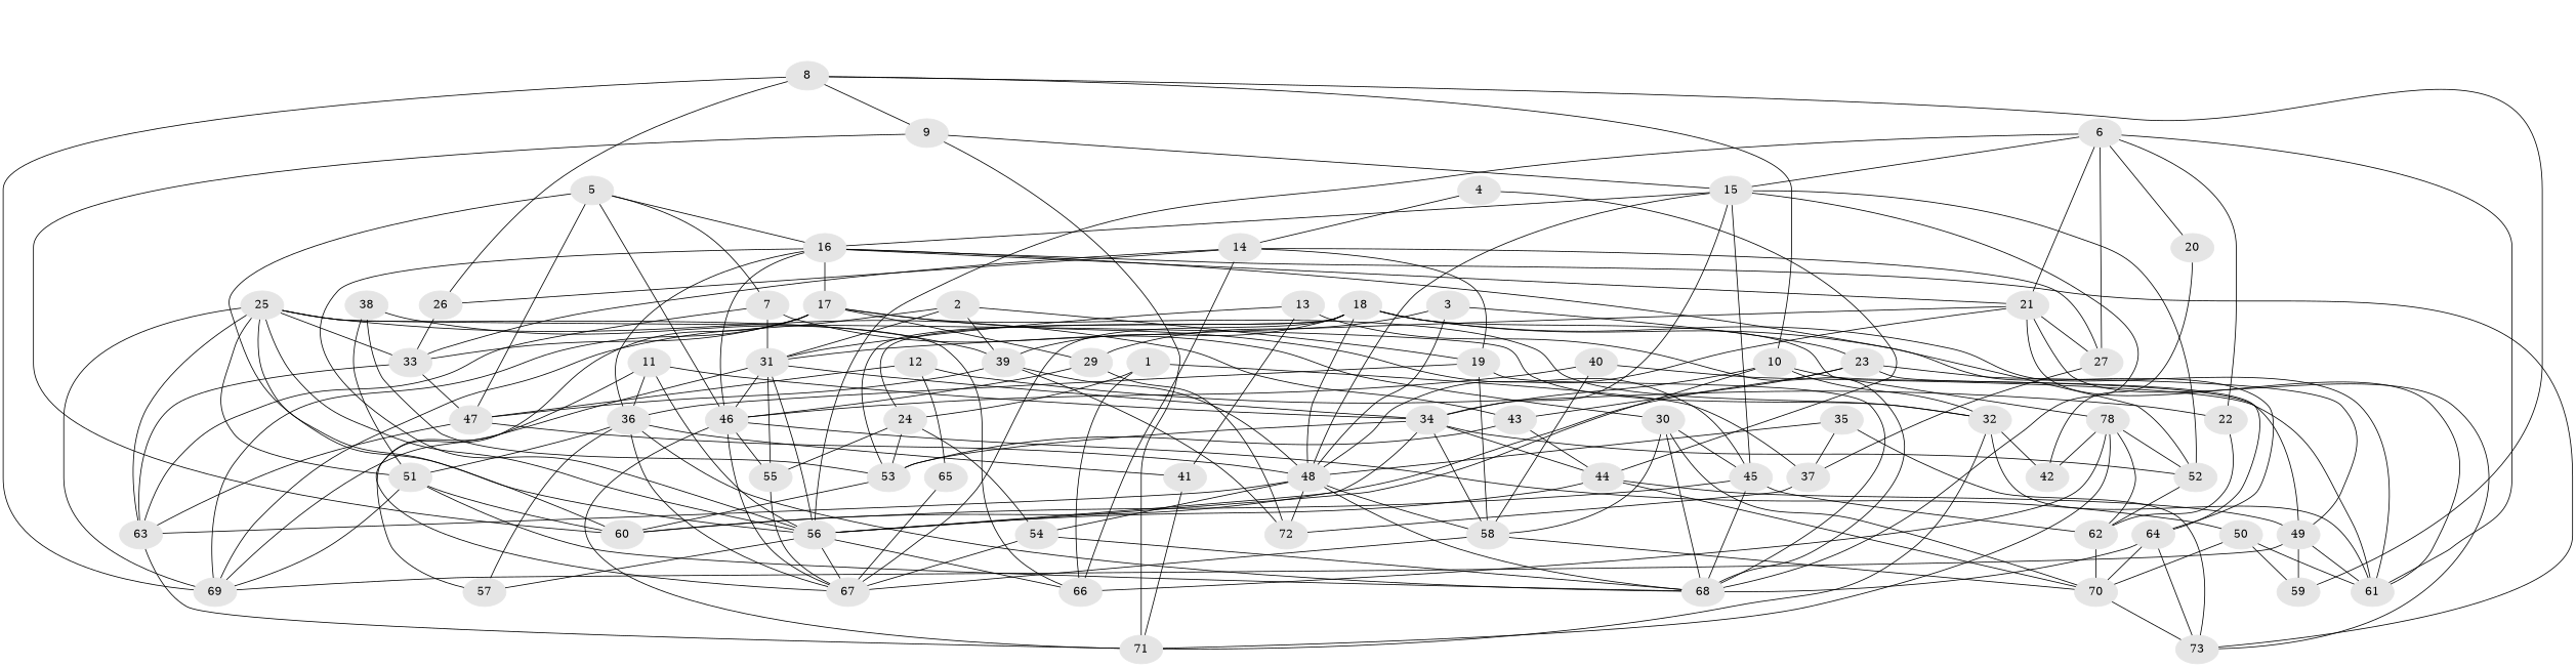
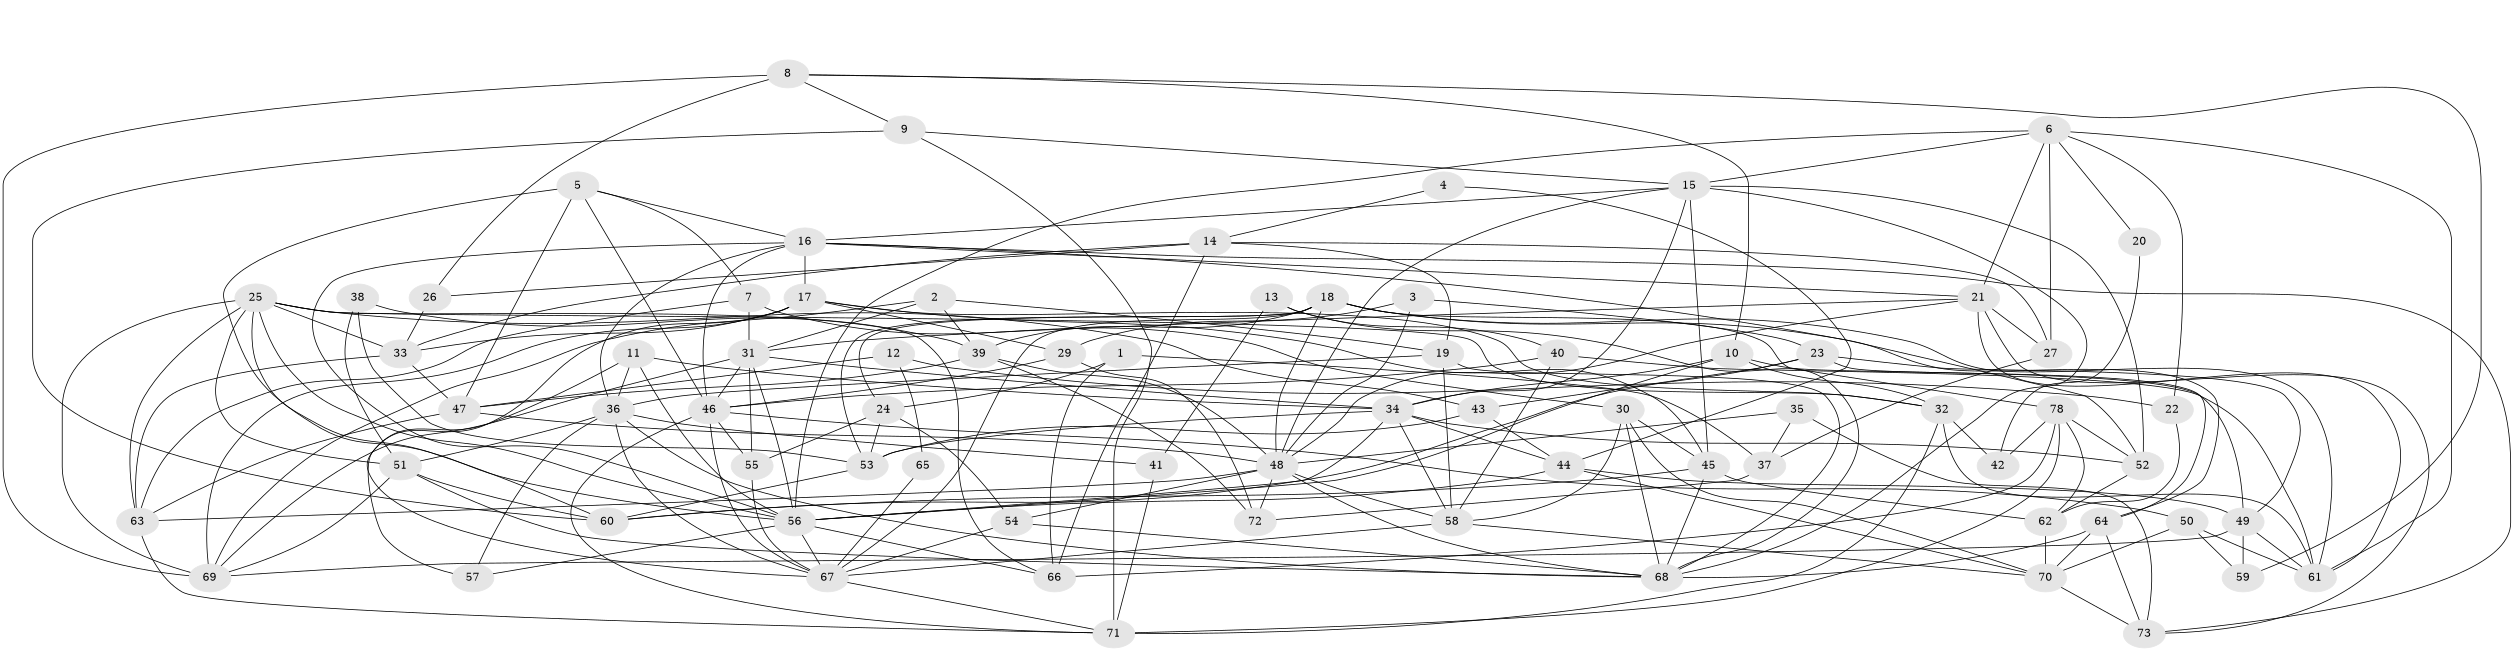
  graph {
    node [color=gray90 style=filled]
    edge [weight=1.0]
    1
    24
    37
    66
    53
    54
    55
    72
    2
    19
    31
    39
    69
    36
    68
    58
    46
    56
    34
    48
    47
    3
    23
    29
    60
    49
    64
    43
    63
    4
    14
    44
    27
    26
    33
    70
    5
    7
    16
    30
    21
    52
    17
    73
    71
    67
    50
    57
    6
    15
    20
    22
    61
    45
    42
    62
    8
    9
    10
    59
    32
    11
    41
    51
    12
    65
    13
    40
    18
    n70 [label=78]
    25
    35
    38
    1 -- 24
    1 -- 37
    1 -- 66
    24 -- 53
    24 -- 54
    24 -- 55 [weight=2.0]
    37 -- 72
    53 -- 60
    54 -- 68
    54 -- 67
    55 -- 67
    2 -- 19
    2 -- 31
    2 -- 39
    2 -- 69
    19 -- 36
    19 -- 68
    19 -- 58
    31 -- 55
    31 -- 69 [weight=2.0]
    31 -- 46
    31 -- 56
    31 -- 34 [weight=2.0]
    39 -- 72
    39 -- 48
    39 -- 47
    36 -- 68
    36 -- 67
    36 -- 57
    36 -- 41
    36 -- 51
    58 -- 70
    58 -- 67
    46 -- 55 [weight=2.0]
    46 -- 71
    46 -- 67
    46 -- 50
    56 -- 66
    56 -- 67
    56 -- 57
    34 -- 53
    34 -- 58
    34 -- 56
    34 -- 44
    34 -- 52
    48 -- 54
    48 -- 72
    48 -- 68
    48 -- 58
    48 -- 63
    47 -- 48
    47 -- 63
    3 -- 48
    3 -- 23
    3 -- 29
    23 -- 60
    23 -- 49
    23 -- 64
    23 -- 43
    29 -- 72
    29 -- 46
    49 -- 69
    49 -- 61
    49 -- 59
    64 -- 68
    64 -- 70
    64 -- 73
    43 -- 53
    43 -- 44
    63 -- 71
    4 -- 14
    4 -- 44
    14 -- 66
    14 -- 19
    14 -- 27
    14 -- 26
    14 -- 33
    44 -- 56
    44 -- 49
    44 -- 70
    27 -- 37
    26 -- 33
    33 -- 47
    33 -- 63
    70 -- 73
    5 -- 46
    5 -- 56 [weight=2.0]
    5 -- 47
    5 -- 7
    5 -- 16
    7 -- 31
    7 -- 63
    7 -- 30
    16 -- 36
    16 -- 46
    16 -- 56
    16 -- 21
    16 -- 52
    16 -- 17
    16 -- 73
    30 -- 68
    30 -- 58
    30 -- 70
    30 -- 45
    21 -- 31
    21 -- 48
    21 -- 27
    21 -- 73
    21 -- 61
    52 -- 62
    17 -- 69 [weight=2.0]
    17 -- 29
    17 -- 33
    17 -- 67
    17 -- 45
    17 -- 32
+   67 -- 71
    50 -- 70
    50 -- 61
    50 -- 59
    6 -- 56
    6 -- 27
    6 -- 21
    6 -- 15 [weight=2.0]
    6 -- 20
    6 -- 22
    6 -- 61
    15 -- 68
    15 -- 34
    15 -- 48
    15 -- 16
    15 -- 52
    15 -- 45
    20 -- 42
    22 -- 62
    45 -- 68
    45 -- 60
    45 -- 62
    62 -- 70 [weight=2.0]
    8 -- 69 [weight=2.0]
    8 -- 26
    8 -- 9
    8 -- 10
    8 -- 59
    9 -- 60
    9 -- 71
    9 -- 15
    10 -- 56
    10 -- 34
    10 -- 49
    10 -- 32
    32 -- 71
    32 -- 61
    32 -- 42 [weight=2.0]
    11 -- 36
    11 -- 56
    11 -- 34
    11 -- 57
    41 -- 71
    51 -- 69
    51 -- 68
    51 -- 60
    12 -- 47 [weight=2.0]
    12 -- 22
    12 -- 65
    65 -- 67
    13 -- 68
    13 -- 41
-   13 -- 31
+   13 -- 40
    40 -- 58
    40 -- 46
    40 -- 61
    18 -- 24
    18 -- 53
    18 -- 39
    18 -- 48
    18 -- 64
    18 -- 67
    18 -- 61
    18 -- n70 [weight=2.0]
    n70 -- 66
    n70 -- 52
    n70 -- 71
    n70 -- 42 [weight=2.0]
    n70 -- 62
    25 -- 66
    25 -- 69
    25 -- 56
    25 -- 60
    25 -- 43
    25 -- 63
    25 -- 33
    25 -- 32
    25 -- 51
    35 -- 37
    35 -- 48
    35 -- 73
    38 -- 53
    38 -- 39
    38 -- 51
  }
